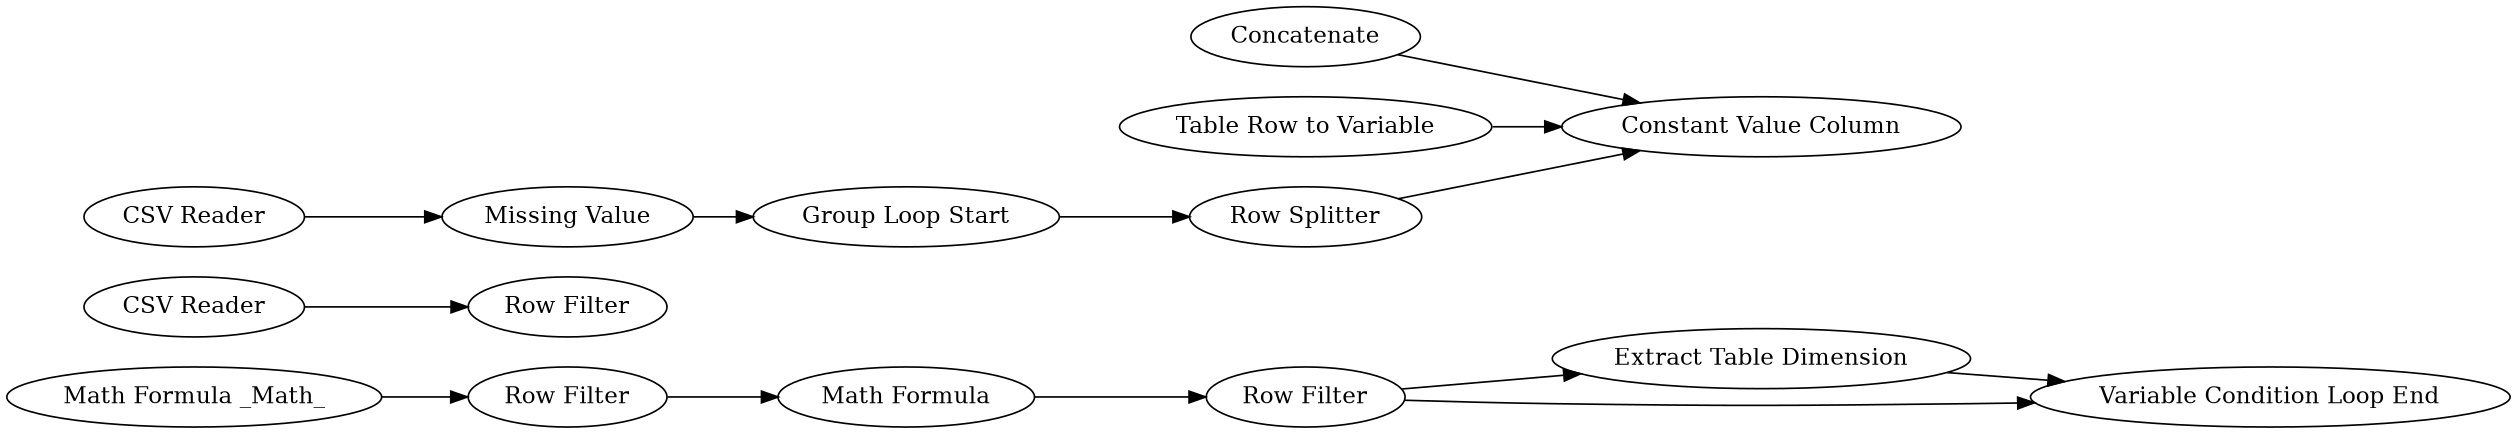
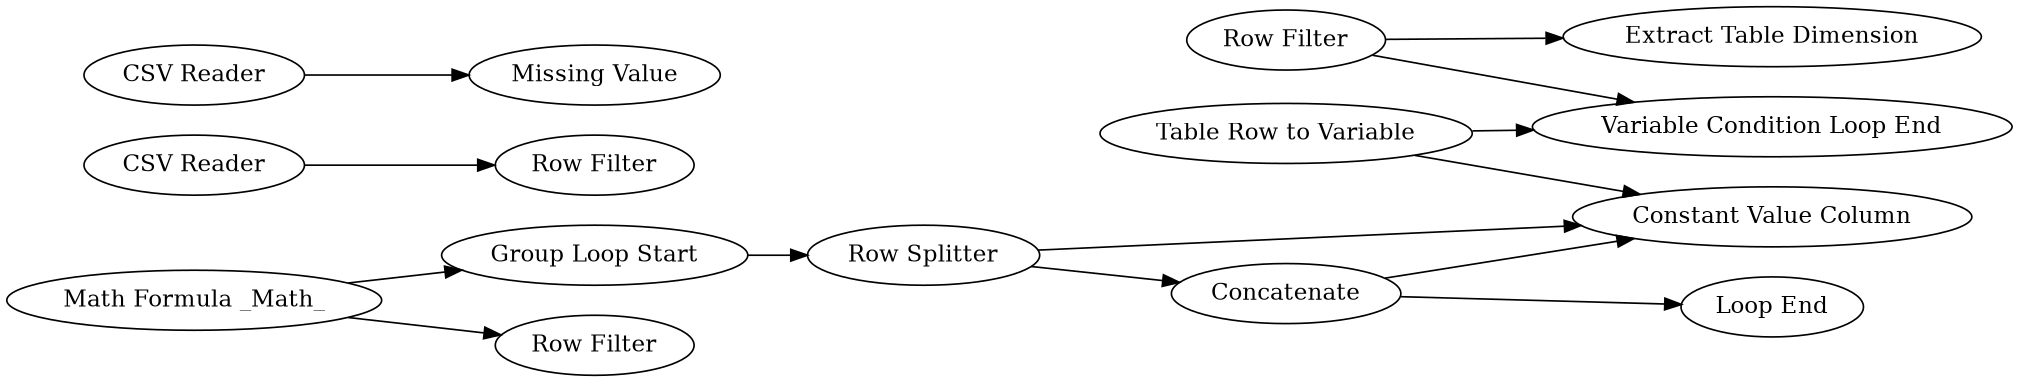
  digraph {
    rankdir=LR
    n1 [label="Extract Table Dimension"]
    n2 [label="Variable Condition Loop End"]
-   n3 [label="Math Formula"]
    n4 [label="Row Filter"]
    n5 [label="CSV Reader"]
    n6 [label="Row Filter"]
    n7 [label="Row Splitter"]
    n8 [label=Concatenate]
    n9 [label="Constant Value Column"]
+   n10 [label="Loop End"]
    n11 [label="Table Row to Variable"]
    n12 [label="Group Loop Start"]
    n13 [label="Math Formula _Math_"]
    n14 [label="Row Filter"]
    n15 [label="CSV Reader"]
    n16 [label="Missing Value"]
-   n1 -> n2
-   n3 -> n4
+   n11 -> n2
    n4 -> n1
    n4 -> n2
    n5 -> n6
+   n7 -> n8
    n7 -> n9
    n8 -> n9
+   n8 -> n10
    n11 -> n9
    n12 -> n7
    n13 -> n14
-   n14 -> n3
    n15 -> n16
-   n16 -> n12
+   n13 -> n12
  }
